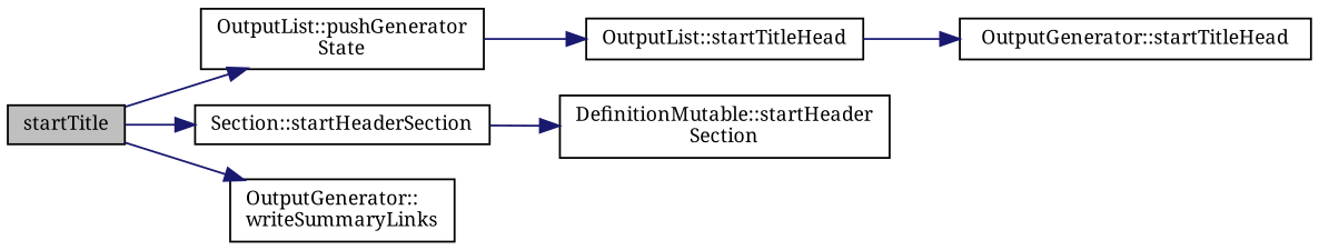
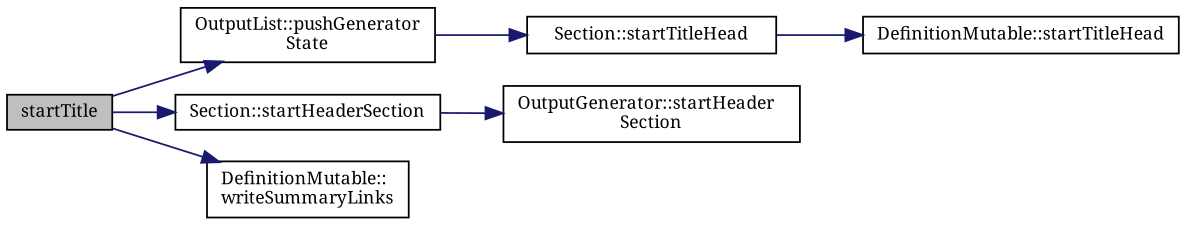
  digraph {
    fontname="Noto Serif"
    rankdir=LR
    node [color=black fillcolor=white fontname="Noto Serif" fontsize=10 shape=record style=filled]
    edge [color=midnightblue fontname="Noto Serif" fontsize=10 labelfontname=Helvetica labelfontsize=10 style=solid]
    n1 [fillcolor=grey75 fontcolor=black height=0.2 label=startTitle width=0.4]
    n2 [height=0.2 label="OutputList::pushGenerator\lState" width=0.4]
    n3 [height=0.2 label="Section::startHeaderSection" width=0.4]
-   n4 [height=0.2 label="OutputGenerator::\lwriteSummaryLinks" width=0.4]
-   n5 [height=0.2 label="OutputList::startTitleHead" width=0.4]
-   n6 [height=0.2 label="DefinitionMutable::startHeader\lSection" width=0.4]
-   n7 [height=0.2 label="OutputGenerator::startTitleHead" width=0.4]
+   n4 [height=0.2 label="DefinitionMutable::\lwriteSummaryLinks" width=0.4]
+   n5 [height=0.2 label="Section::startTitleHead" width=0.4]
+   n6 [height=0.2 label="OutputGenerator::startHeader\lSection" width=0.4]
+   n7 [height=0.2 label="DefinitionMutable::startTitleHead" width=0.4]
    n1 -> n2
    n1 -> n3
    n1 -> n4
    n2 -> n5
    n3 -> n6
    n5 -> n7
  }
